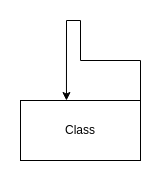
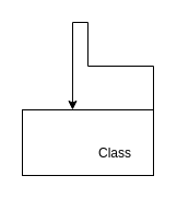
  <mxCell id="0" />
  <mxCell id="1" parent="0" />
  <mxCell id="2" style="edgeStyle=orthogonalEdgeStyle;rounded=0;orthogonalLoop=1;jettySize=auto;html=1;exitX=1;exitY=0.5;exitDx=0;exitDy=0;entryX=0.383;entryY=0;entryDx=0;entryDy=0;entryPerimeter=0;" edge="1" parent="1" source="3" target="3"><mxGeometry relative="1" as="geometry"><mxPoint x="70" y="20" as="targetPoint" /><Array as="points"><mxPoint x="140" y="60" /><mxPoint x="80" y="60" /><mxPoint x="80" y="20" /><mxPoint x="66" y="20" /></Array></mxGeometry></mxCell>
  <mxCell id="3" value="" style="rounded=0;whiteSpace=wrap;html=1;" vertex="1" parent="1"><mxGeometry x="20" y="100" width="120" height="60" as="geometry" /></mxCell>
- <mxCell id="4" value="Class" style="text;html=1;strokeColor=none;fillColor=none;align=center;verticalAlign=middle;whiteSpace=wrap;rounded=0;" vertex="1" parent="1"><mxGeometry x="60" y="120" width="40" height="20" as="geometry" /></mxCell>
+ <mxCell id="4" value="Class" style="text;html=1;strokeColor=none;fillColor=none;align=center;verticalAlign=middle;whiteSpace=wrap;rounded=0;" vertex="1" parent="1"><mxGeometry x="85" y="130" width="40" height="20" as="geometry" /></mxCell>
